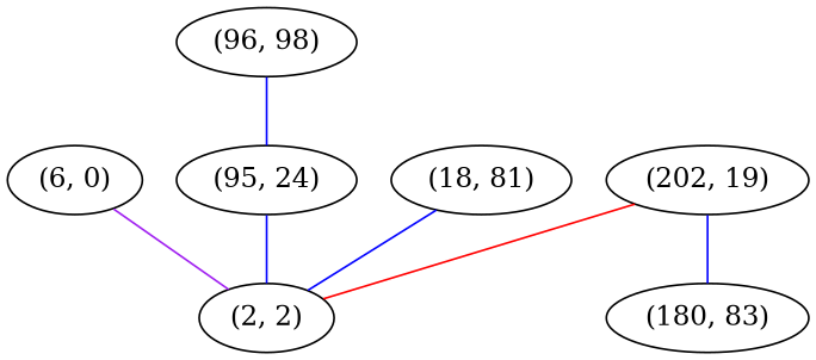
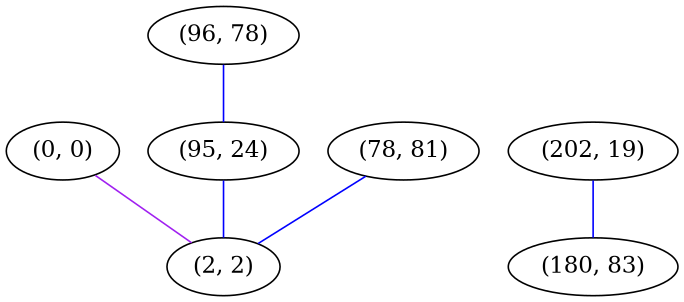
  graph {
    edge [color=blue weight=3]
-   "(0, 0)" [label="(6, 0)"]
+   "(0, 0)"
    "(2, 2)"
-   "(96, 78)" [label="(96, 98)"]
+   "(96, 78)"
    "(95, 24)"
-   "(18, 81)"
+   "(18, 81)" [label="(78, 81)"]
    "(202, 19)"
    "(180, 83)"
    "(0, 0)" -- "(2, 2)" [color=purple weight=4]
    "(96, 78)" -- "(95, 24)" [weight=1]
    "(95, 24)" -- "(2, 2)"
    "(18, 81)" -- "(2, 2)"
-   "(202, 19)" -- "(2, 2)" [color=red weight=1]
    "(202, 19)" -- "(180, 83)"
  }
